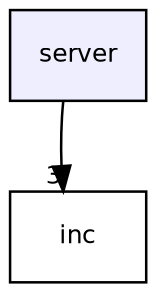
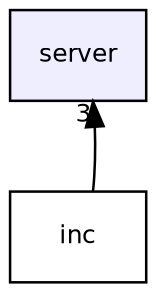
  digraph {
    compound=true
    node [fontname=Helvetica fontsize=10 shape=box]
    n1 [fillcolor="#eeeeff" label=server pencolor=black style=filled]
    n2 [label=inc]
-   n1 -> n2 [headlabel=3 labeldistance=1.5 labelfontname=Helvetica labelfontsize=10]
+   n2 -> n1 [headlabel=3 labeldistance=1.5 labelfontname=Helvetica labelfontsize=10]
  }
